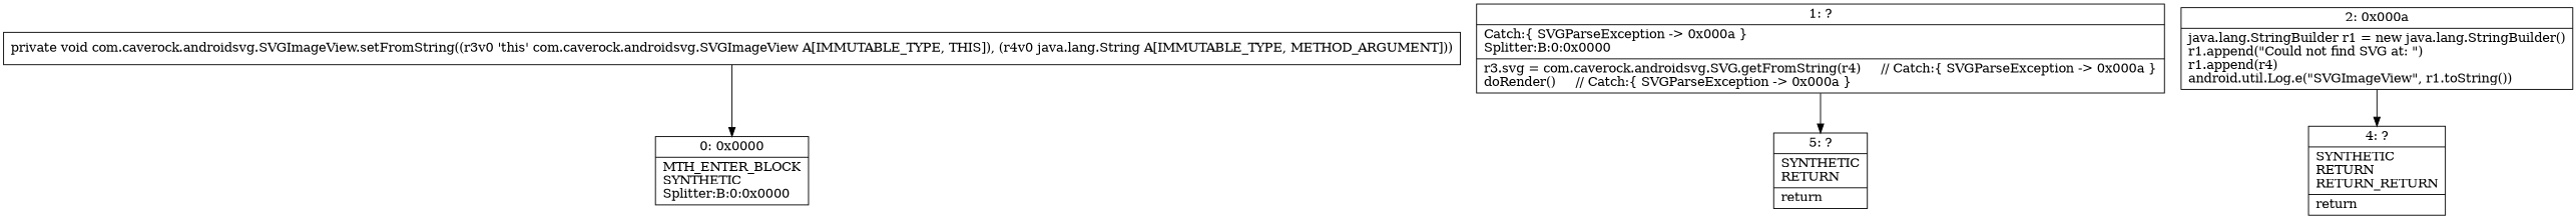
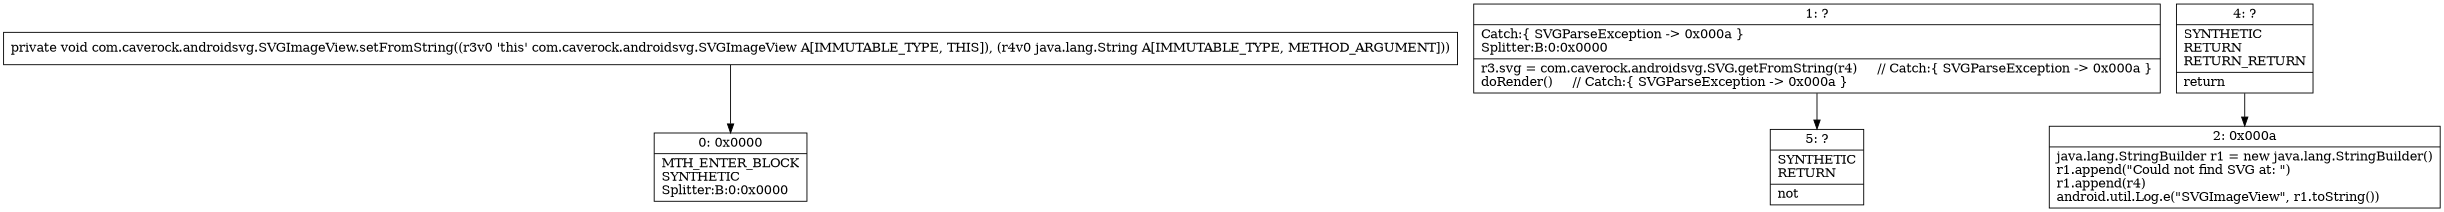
  digraph {
    node [shape=record]
    n1 [label="{0\:\ 0x0000|MTH_ENTER_BLOCK\lSYNTHETIC\lSplitter:B:0:0x0000\l}"]
    n2 [label="{1\:\ ?|Catch:\{ SVGParseException \-\> 0x000a \}\lSplitter:B:0:0x0000\l|r3.svg = com.caverock.androidsvg.SVG.getFromString(r4)     \/\/ Catch:\{ SVGParseException \-\> 0x000a \}\ldoRender()     \/\/ Catch:\{ SVGParseException \-\> 0x000a \}\l}"]
-   n3 [label="{5\:\ ?|SYNTHETIC\lRETURN\l|return\l}"]
+   n3 [label="{5\:\ ?|SYNTHETIC\lRETURN\l|not\l}"]
    n4 [label="{2\:\ 0x000a|java.lang.StringBuilder r1 = new java.lang.StringBuilder()\lr1.append(\"Could not find SVG at: \")\lr1.append(r4)\landroid.util.Log.e(\"SVGImageView\", r1.toString())\l}"]
    n5 [label="{4\:\ ?|SYNTHETIC\lRETURN\lRETURN_RETURN\l|return\l}"]
    n6 [label="{private void com.caverock.androidsvg.SVGImageView.setFromString((r3v0 'this' com.caverock.androidsvg.SVGImageView A[IMMUTABLE_TYPE, THIS]), (r4v0 java.lang.String A[IMMUTABLE_TYPE, METHOD_ARGUMENT])) }"]
    n2 -> n3
-   n4 -> n5
+   n5 -> n4
    n6 -> n1
  }
